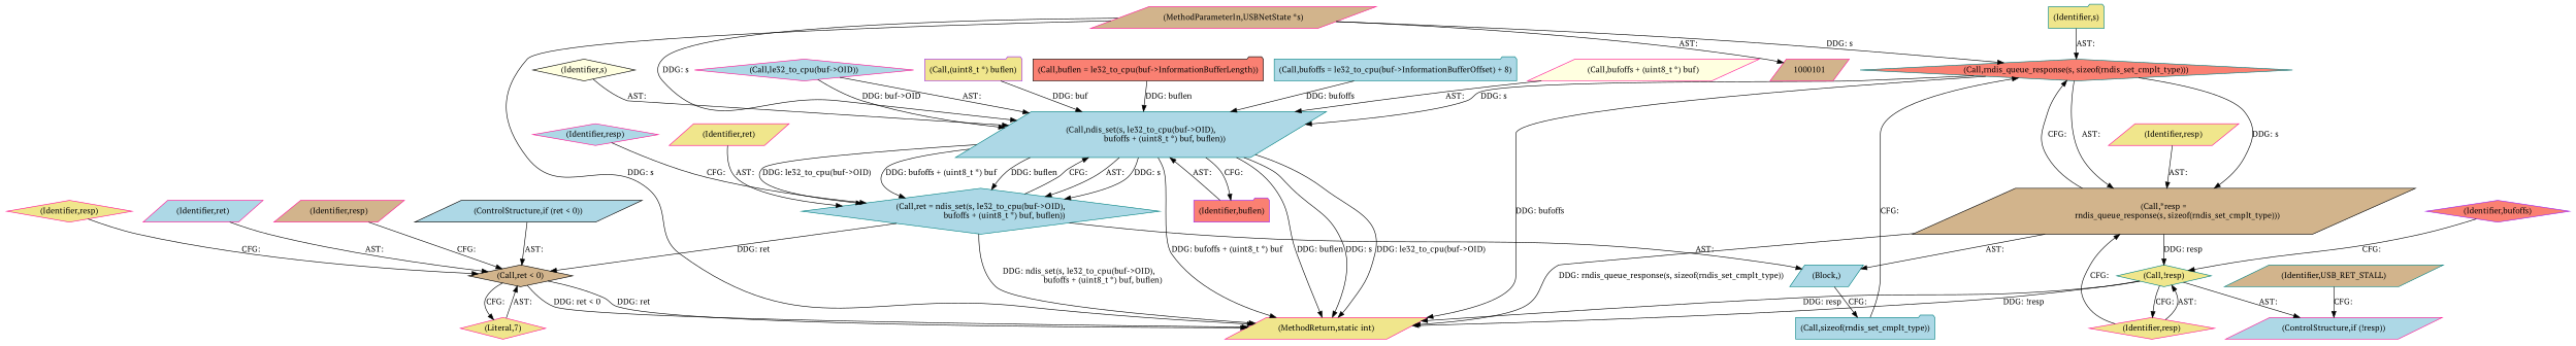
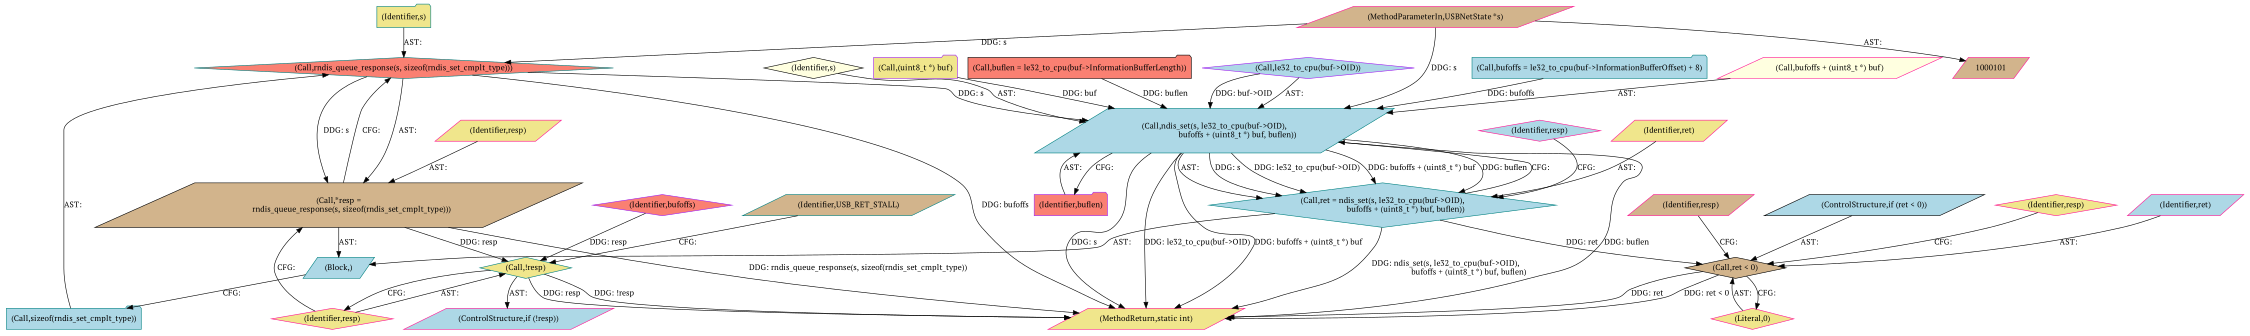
  digraph {
    fontname="PT Serif"
    node [color=deeppink fillcolor=lightblue fontname="PT Serif" shape=parallelogram style=filled]
    edge [fontname="PT Serif"]
    n1 [color=teal fillcolor=salmon label="(Call,rndis_queue_response(s, sizeof(rndis_set_cmplt_type)))" shape=diamond]
    n2 [color=black fillcolor=tan label="(Call,*resp =\n            rndis_queue_response(s, sizeof(rndis_set_cmplt_type)))"]
    n3 [color=teal label="(Call,ndis_set(s, le32_to_cpu(buf->OID),\n                     bufoffs + (uint8_t *) buf, buflen))"]
    n4 [fillcolor=khaki label="(MethodReturn,static int)"]
    n5 [color=teal fillcolor=khaki label="(Call,!resp)" shape=diamond]
    n6 [color=teal label="(Block,)"]
    n7 [color=teal label="(Call,ret = ndis_set(s, le32_to_cpu(buf->OID),\n                     bufoffs + (uint8_t *) buf, buflen))" shape=diamond]
    n8 [color=purple fillcolor=salmon label="(Identifier,buflen)" shape=folder]
    n9 [color=teal label="(Call,sizeof(rndis_set_cmplt_type))" shape=folder]
    n10 [fillcolor=tan label="(MethodParameterIn,USBNetState *s)"]
    1000101 [fillcolor=tan]
    n12 [fillcolor=khaki label="(Identifier,resp)" shape=diamond]
    n13 [label="(ControlStructure,if (!resp))"]
    n14 [color=black fillcolor=tan label="(Call,ret < 0)" shape=diamond]
-   n15 [fillcolor=khaki label="(Literal,7)" shape=diamond]
+   n15 [fillcolor=khaki label="(Literal,0)" shape=diamond]
    n16 [color=black label="(ControlStructure,if (ret < 0))"]
    n17 [color=teal fillcolor=tan label="(Identifier,USB_RET_STALL)"]
    n18 [fillcolor=khaki label="(Identifier,resp)" shape=diamond]
    n19 [color=teal label="(Call,bufoffs = le32_to_cpu(buf->InformationBufferOffset) + 8)" shape=folder]
    n20 [fillcolor=lightyellow label="(Call,bufoffs + (uint8_t *) buf)"]
-   n21 [label="(Call,le32_to_cpu(buf->OID))" shape=diamond]
+   n21 [color=purple label="(Call,le32_to_cpu(buf->OID))" shape=diamond]
    n22 [color=black fillcolor=lightyellow label="(Identifier,s)" shape=diamond]
-   n23 [color=purple fillcolor=khaki label="(Call,(uint8_t *) buflen)" shape=folder]
+   n23 [color=purple fillcolor=khaki label="(Call,(uint8_t *) buf)" shape=folder]
    n24 [color=black fillcolor=salmon label="(Call,buflen = le32_to_cpu(buf->InformationBufferLength))" shape=folder]
    n25 [color=purple fillcolor=salmon label="(Identifier,bufoffs)" shape=diamond]
    n26 [label="(Identifier,resp)" shape=diamond]
    n27 [label="(Identifier,ret)"]
    n28 [fillcolor=tan label="(Identifier,resp)"]
    n29 [fillcolor=khaki label="(Identifier,resp)"]
    n30 [fillcolor=khaki label="(Identifier,ret)"]
    n31 [color=teal fillcolor=khaki label="(Identifier,s)" shape=folder]
    n1 -> n2 [label="AST: "]
    n1 -> n2 [label="DDG: s"]
    n1 -> n3 [label="DDG: s"]
    n1 -> n4 [label="DDG: bufoffs"]
    n2 -> n1 [label="CFG: "]
    n2 -> n4 [label="DDG: rndis_queue_response(s, sizeof(rndis_set_cmplt_type))"]
    n2 -> n5 [label="DDG: resp"]
    n2 -> n6 [label="AST: "]
    n3 -> n4 [label="DDG: bufoffs + (uint8_t *) buf"]
    n3 -> n4 [label="DDG: buflen"]
    n3 -> n4 [label="DDG: s"]
    n3 -> n4 [label="DDG: le32_to_cpu(buf->OID)"]
    n3 -> n7 [label="AST: "]
    n3 -> n7 [label="DDG: s"]
    n3 -> n7 [label="DDG: le32_to_cpu(buf->OID)"]
    n3 -> n7 [label="DDG: bufoffs + (uint8_t *) buf"]
    n3 -> n7 [label="DDG: buflen"]
    n3 -> n8 [label="CFG: "]
    n5 -> n4 [label="DDG: resp"]
    n5 -> n4 [label="DDG: !resp"]
    n5 -> n12 [label="CFG: "]
    n5 -> n13 [label="AST: "]
    n6 -> n9 [label="CFG: "]
    n7 -> n3 [label="CFG: "]
    n7 -> n4 [label="DDG: ndis_set(s, le32_to_cpu(buf->OID),\n                     bufoffs + (uint8_t *) buf, buflen)"]
    n7 -> n6 [label="AST: "]
    n7 -> n14 [label="DDG: ret"]
    n8 -> n3 [label="AST: "]
-   n9 -> n1 [label="CFG: "]
+   n9 -> n1 [label="AST: "]
    n10 -> n1 [label="DDG: s"]
    n10 -> n3 [label="DDG: s"]
-   n10 -> n4 [label="DDG: s"]
    n10 -> 1000101 [label="AST: "]
    n12 -> n2 [label="CFG: "]
    n12 -> n5 [label="AST: "]
    n14 -> n4 [label="DDG: ret"]
    n14 -> n4 [label="DDG: ret < 0"]
    n14 -> n15 [label="CFG: "]
    n15 -> n14 [label="AST: "]
    n16 -> n14 [label="AST: "]
-   n17 -> n13 [label="CFG: "]
+   n17 -> n5 [label="CFG: "]
    n18 -> n14 [label="CFG: "]
    n19 -> n3 [label="DDG: bufoffs"]
    n20 -> n3 [label="AST: "]
    n21 -> n3 [label="AST: "]
    n21 -> n3 [label="DDG: buf->OID"]
    n22 -> n3 [label="AST: "]
    n23 -> n3 [label="DDG: buf"]
    n24 -> n3 [label="DDG: buflen"]
-   n25 -> n5 [label="CFG: "]
+   n25 -> n5 [label="DDG: resp"]
    n26 -> n7 [label="CFG: "]
    n27 -> n14 [label="AST: "]
    n28 -> n14 [label="CFG: "]
    n29 -> n2 [label="AST: "]
    n30 -> n7 [label="AST: "]
    n31 -> n1 [label="AST: "]
  }
